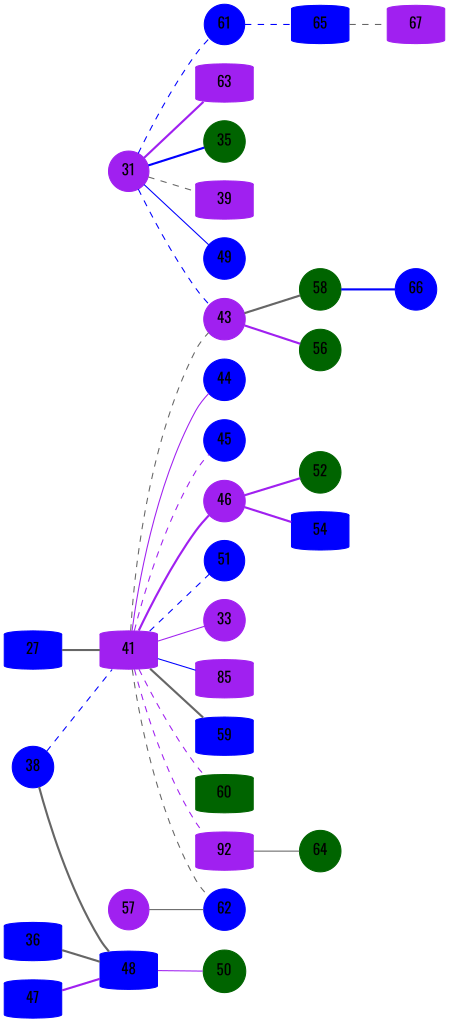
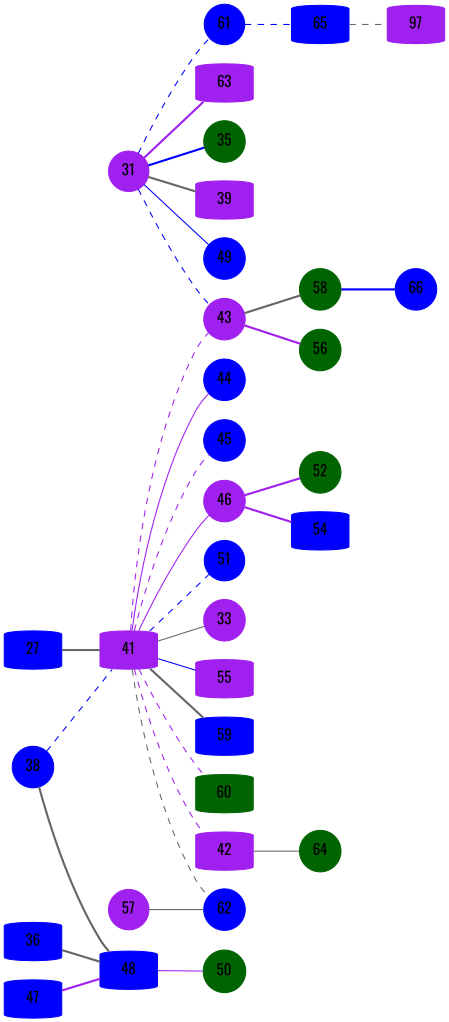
  graph {
    fontname=Oswald
    rankdir=LR
    node [color=blue fontname=Oswald shape=circle style=filled]
    edge [color=purple fontname=Oswald style=dashed]
    41 [color=purple shape=cylinder super="+17+21+28+19+40+33+20"]
    43 [color=purple super="+18"]
-   42 [color=purple shape=cylinder label=92]
+   42 [color=purple shape=cylinder]
    44
    45
    46 [color=purple super="+16"]
    51
    n8 [color=purple label=33]
-   55 [color=purple shape=cylinder label=85]
+   55 [color=purple shape=cylinder]
    59 [shape=cylinder]
    60 [color=darkgreen shape=cylinder]
    62 [super="+37"]
    27 [shape=cylinder]
    31 [color=purple super="+30"]
    35 [color=darkgreen]
    39 [color=purple shape=cylinder]
    49
    61
    63 [color=purple shape=cylinder]
    56 [color=darkgreen]
    58 [color=darkgreen super="+26"]
    65 [shape=cylinder]
    48 [shape=cylinder super="+14"]
    50 [color=darkgreen]
    36 [shape=cylinder]
    38 [super="+12"]
    64 [color=darkgreen]
    52 [color=darkgreen]
    54 [shape=cylinder]
    66
    47 [shape=cylinder]
    57 [color=purple]
-   67 [color=purple shape=cylinder]
-   41 -- 43 [color=gray40]
+   67 [color=purple shape=cylinder label=97]
+   41 -- 43
    41 -- 42
    41 -- 44 [style=solid]
    41 -- 45
-   41 -- 46 [style=bold]
+   41 -- 46 [style=solid]
    41 -- 51 [color=blue]
-   41 -- n8 [style=solid]
+   41 -- n8 [color=gray40 style=solid]
    41 -- 55 [color=blue style=solid]
    41 -- 59 [color=gray40 style=bold]
    41 -- 60
    41 -- 62 [color=gray40]
    43 -- 56 [style=bold]
    43 -- 58 [color=gray40 style=bold]
    42 -- 64 [color=gray40 style=solid]
    46 -- 52 [style=bold]
    46 -- 54 [style=bold]
    27 -- 41 [color=gray40 style=bold]
    31 -- 43 [color=blue]
    31 -- 35 [color=blue style=bold]
-   31 -- 39 [color=gray40]
+   31 -- 39 [color=gray40 style=bold]
    31 -- 49 [color=blue style=solid]
    31 -- 61 [color=blue]
    31 -- 63 [style=bold]
    61 -- 65 [color=blue]
    58 -- 66 [color=blue style=bold]
    65 -- 67 [color=gray40]
    48 -- 50 [style=solid]
    36 -- 48 [color=gray40 style=bold]
    38 -- 41 [color=blue]
    38 -- 48 [color=gray40 style=bold]
    47 -- 48 [style=bold]
    57 -- 62 [color=gray40 style=solid]
  }
